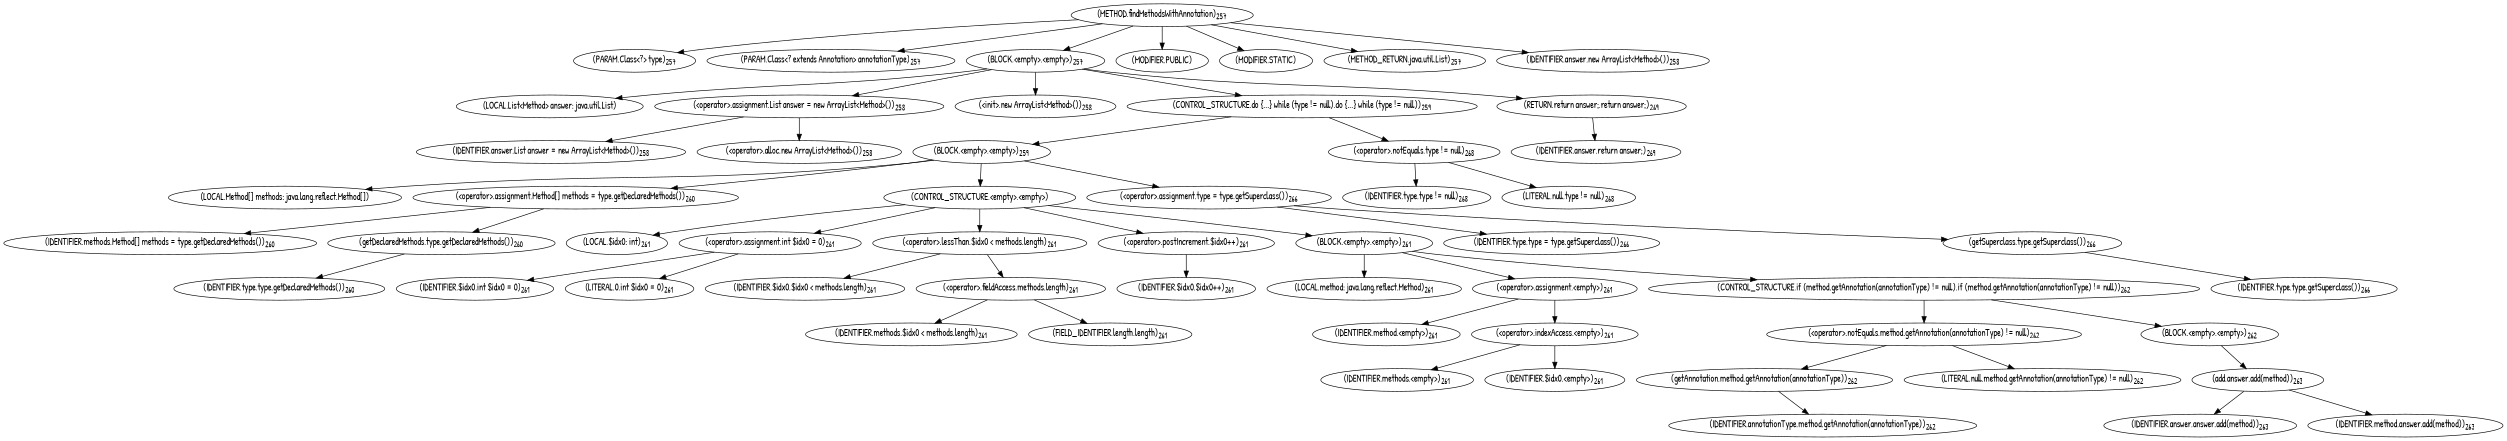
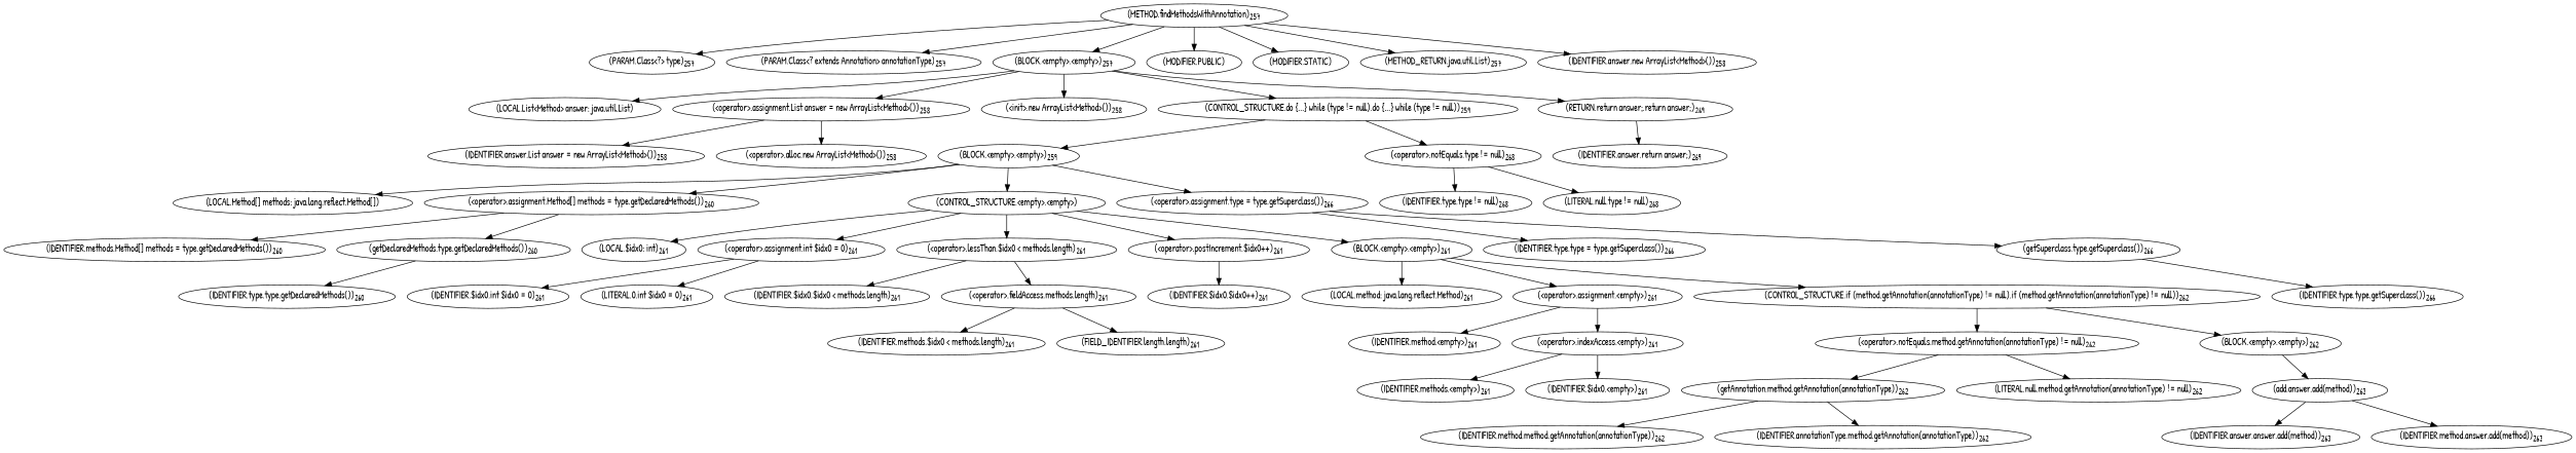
  digraph {
    fontname="Patrick Hand"
    node [fontname="Patrick Hand"]
    edge [fontname="Patrick Hand"]
    n1 [label=<(METHOD,findMethodsWithAnnotation)<SUB>257</SUB>>]
    n2 [label=<(PARAM,Class&lt;?&gt; type)<SUB>257</SUB>>]
    n3 [label=<(PARAM,Class&lt;? extends Annotation&gt; annotationType)<SUB>257</SUB>>]
    n4 [label=<(BLOCK,&lt;empty&gt;,&lt;empty&gt;)<SUB>257</SUB>>]
    n5 [label=<(MODIFIER,PUBLIC)>]
    n6 [label=<(MODIFIER,STATIC)>]
    n7 [label=<(METHOD_RETURN,java.util.List)<SUB>257</SUB>>]
    n8 [label=<(IDENTIFIER,answer,new ArrayList&lt;Method&gt;())<SUB>258</SUB>>]
    n9 [label=<(LOCAL,List&lt;Method&gt; answer: java.util.List)>]
    n10 [label=<(&lt;operator&gt;.assignment,List answer = new ArrayList&lt;Method&gt;())<SUB>258</SUB>>]
    n11 [label=<(&lt;init&gt;,new ArrayList&lt;Method&gt;())<SUB>258</SUB>>]
    n12 [label=<(CONTROL_STRUCTURE,do {...} while (type != null),do {...} while (type != null))<SUB>259</SUB>>]
    n13 [label=<(RETURN,return answer;,return answer;)<SUB>269</SUB>>]
    n14 [label=<(IDENTIFIER,answer,List answer = new ArrayList&lt;Method&gt;())<SUB>258</SUB>>]
    n15 [label=<(&lt;operator&gt;.alloc,new ArrayList&lt;Method&gt;())<SUB>258</SUB>>]
    n16 [label=<(BLOCK,&lt;empty&gt;,&lt;empty&gt;)<SUB>259</SUB>>]
    n17 [label=<(&lt;operator&gt;.notEquals,type != null)<SUB>268</SUB>>]
    n18 [label=<(IDENTIFIER,answer,return answer;)<SUB>269</SUB>>]
    n19 [label=<(LOCAL,Method[] methods: java.lang.reflect.Method[])>]
    n20 [label=<(&lt;operator&gt;.assignment,Method[] methods = type.getDeclaredMethods())<SUB>260</SUB>>]
    n21 [label=<(CONTROL_STRUCTURE,&lt;empty&gt;,&lt;empty&gt;)>]
    n22 [label=<(&lt;operator&gt;.assignment,type = type.getSuperclass())<SUB>266</SUB>>]
    n23 [label=<(IDENTIFIER,type,type != null)<SUB>268</SUB>>]
    n24 [label=<(LITERAL,null,type != null)<SUB>268</SUB>>]
    n25 [label=<(IDENTIFIER,methods,Method[] methods = type.getDeclaredMethods())<SUB>260</SUB>>]
    n26 [label=<(getDeclaredMethods,type.getDeclaredMethods())<SUB>260</SUB>>]
    n27 [label=<(LOCAL,$idx0: int)<SUB>261</SUB>>]
    n28 [label=<(&lt;operator&gt;.assignment,int $idx0 = 0)<SUB>261</SUB>>]
    n29 [label=<(&lt;operator&gt;.lessThan,$idx0 &lt; methods.length)<SUB>261</SUB>>]
    n30 [label=<(&lt;operator&gt;.postIncrement,$idx0++)<SUB>261</SUB>>]
    n31 [label=<(BLOCK,&lt;empty&gt;,&lt;empty&gt;)<SUB>261</SUB>>]
    n32 [label=<(IDENTIFIER,type,type = type.getSuperclass())<SUB>266</SUB>>]
    n33 [label=<(getSuperclass,type.getSuperclass())<SUB>266</SUB>>]
    n34 [label=<(IDENTIFIER,type,type.getDeclaredMethods())<SUB>260</SUB>>]
    n35 [label=<(IDENTIFIER,$idx0,int $idx0 = 0)<SUB>261</SUB>>]
    n36 [label=<(LITERAL,0,int $idx0 = 0)<SUB>261</SUB>>]
    n37 [label=<(IDENTIFIER,$idx0,$idx0 &lt; methods.length)<SUB>261</SUB>>]
    n38 [label=<(&lt;operator&gt;.fieldAccess,methods.length)<SUB>261</SUB>>]
    n39 [label=<(IDENTIFIER,$idx0,$idx0++)<SUB>261</SUB>>]
    n40 [label=<(LOCAL,method: java.lang.reflect.Method)<SUB>261</SUB>>]
    n41 [label=<(&lt;operator&gt;.assignment,&lt;empty&gt;)<SUB>261</SUB>>]
    n42 [label=<(CONTROL_STRUCTURE,if (method.getAnnotation(annotationType) != null),if (method.getAnnotation(annotationType) != null))<SUB>262</SUB>>]
    n43 [label=<(IDENTIFIER,methods,$idx0 &lt; methods.length)<SUB>261</SUB>>]
    n44 [label=<(FIELD_IDENTIFIER,length,length)<SUB>261</SUB>>]
    n45 [label=<(IDENTIFIER,method,&lt;empty&gt;)<SUB>261</SUB>>]
    n46 [label=<(&lt;operator&gt;.indexAccess,&lt;empty&gt;)<SUB>261</SUB>>]
    n47 [label=<(&lt;operator&gt;.notEquals,method.getAnnotation(annotationType) != null)<SUB>262</SUB>>]
    n48 [label=<(BLOCK,&lt;empty&gt;,&lt;empty&gt;)<SUB>262</SUB>>]
    n49 [label=<(IDENTIFIER,methods,&lt;empty&gt;)<SUB>261</SUB>>]
    n50 [label=<(IDENTIFIER,$idx0,&lt;empty&gt;)<SUB>261</SUB>>]
    n51 [label=<(getAnnotation,method.getAnnotation(annotationType))<SUB>262</SUB>>]
    n52 [label=<(LITERAL,null,method.getAnnotation(annotationType) != null)<SUB>262</SUB>>]
    n53 [label=<(add,answer.add(method))<SUB>263</SUB>>]
+   n54 [label=<(IDENTIFIER,method,method.getAnnotation(annotationType))<SUB>262</SUB>>]
    n55 [label=<(IDENTIFIER,annotationType,method.getAnnotation(annotationType))<SUB>262</SUB>>]
    n56 [label=<(IDENTIFIER,answer,answer.add(method))<SUB>263</SUB>>]
    n57 [label=<(IDENTIFIER,method,answer.add(method))<SUB>263</SUB>>]
    n58 [label=<(IDENTIFIER,type,type.getSuperclass())<SUB>266</SUB>>]
    n1 -> n2
    n1 -> n3
    n1 -> n4
    n1 -> n5
    n1 -> n6
    n1 -> n7
    n1 -> n8
    n4 -> n9
    n4 -> n10
    n4 -> n11
    n4 -> n12
    n4 -> n13
    n10 -> n14
    n10 -> n15
    n12 -> n16
    n12 -> n17
    n13 -> n18
    n16 -> n19
    n16 -> n20
    n16 -> n21
    n16 -> n22
    n17 -> n23
    n17 -> n24
    n20 -> n25
    n20 -> n26
    n21 -> n27
    n21 -> n28
    n21 -> n29
    n21 -> n30
    n21 -> n31
    n22 -> n32
    n22 -> n33
    n26 -> n34
    n28 -> n35
    n28 -> n36
    n29 -> n37
    n29 -> n38
    n30 -> n39
    n31 -> n40
    n31 -> n41
    n31 -> n42
    n33 -> n58
    n38 -> n43
    n38 -> n44
    n41 -> n45
    n41 -> n46
    n42 -> n47
    n42 -> n48
    n46 -> n49
    n46 -> n50
    n47 -> n51
    n47 -> n52
    n48 -> n53
+   n51 -> n54
    n51 -> n55
    n53 -> n56
    n53 -> n57
  }
